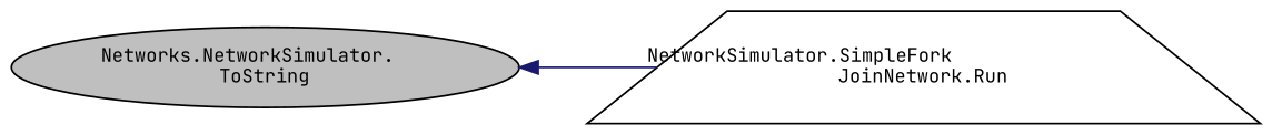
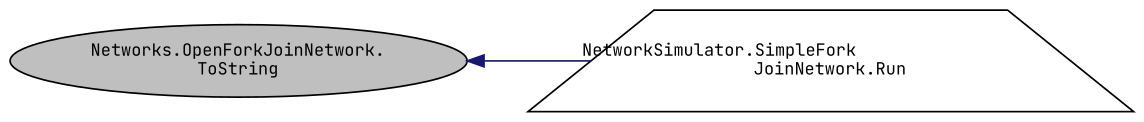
  digraph {
    rankdir=LR
    fontname="JetBrains Mono"
    node [color=black fontname="JetBrains Mono" fontsize=10 style=filled]
-   n1 [fillcolor=grey75 fontcolor=black height=0.2 label="Networks.NetworkSimulator.\lToString" shape=ellipse width=0.4]
+   n1 [fillcolor=grey75 fontcolor=black height=0.2 label="Networks.OpenForkJoinNetwork.\lToString" shape=ellipse width=0.4]
    n2 [fillcolor=white height=0.2 label="NetworkSimulator.SimpleFork\lJoinNetwork.Run" shape=trapezium width=0.4]
    n1 -> n2 [color=midnightblue dir=back fontname="JetBrains Mono" fontsize=10 labelfontname=Helvetica labelfontsize=10 style=solid]
  }
